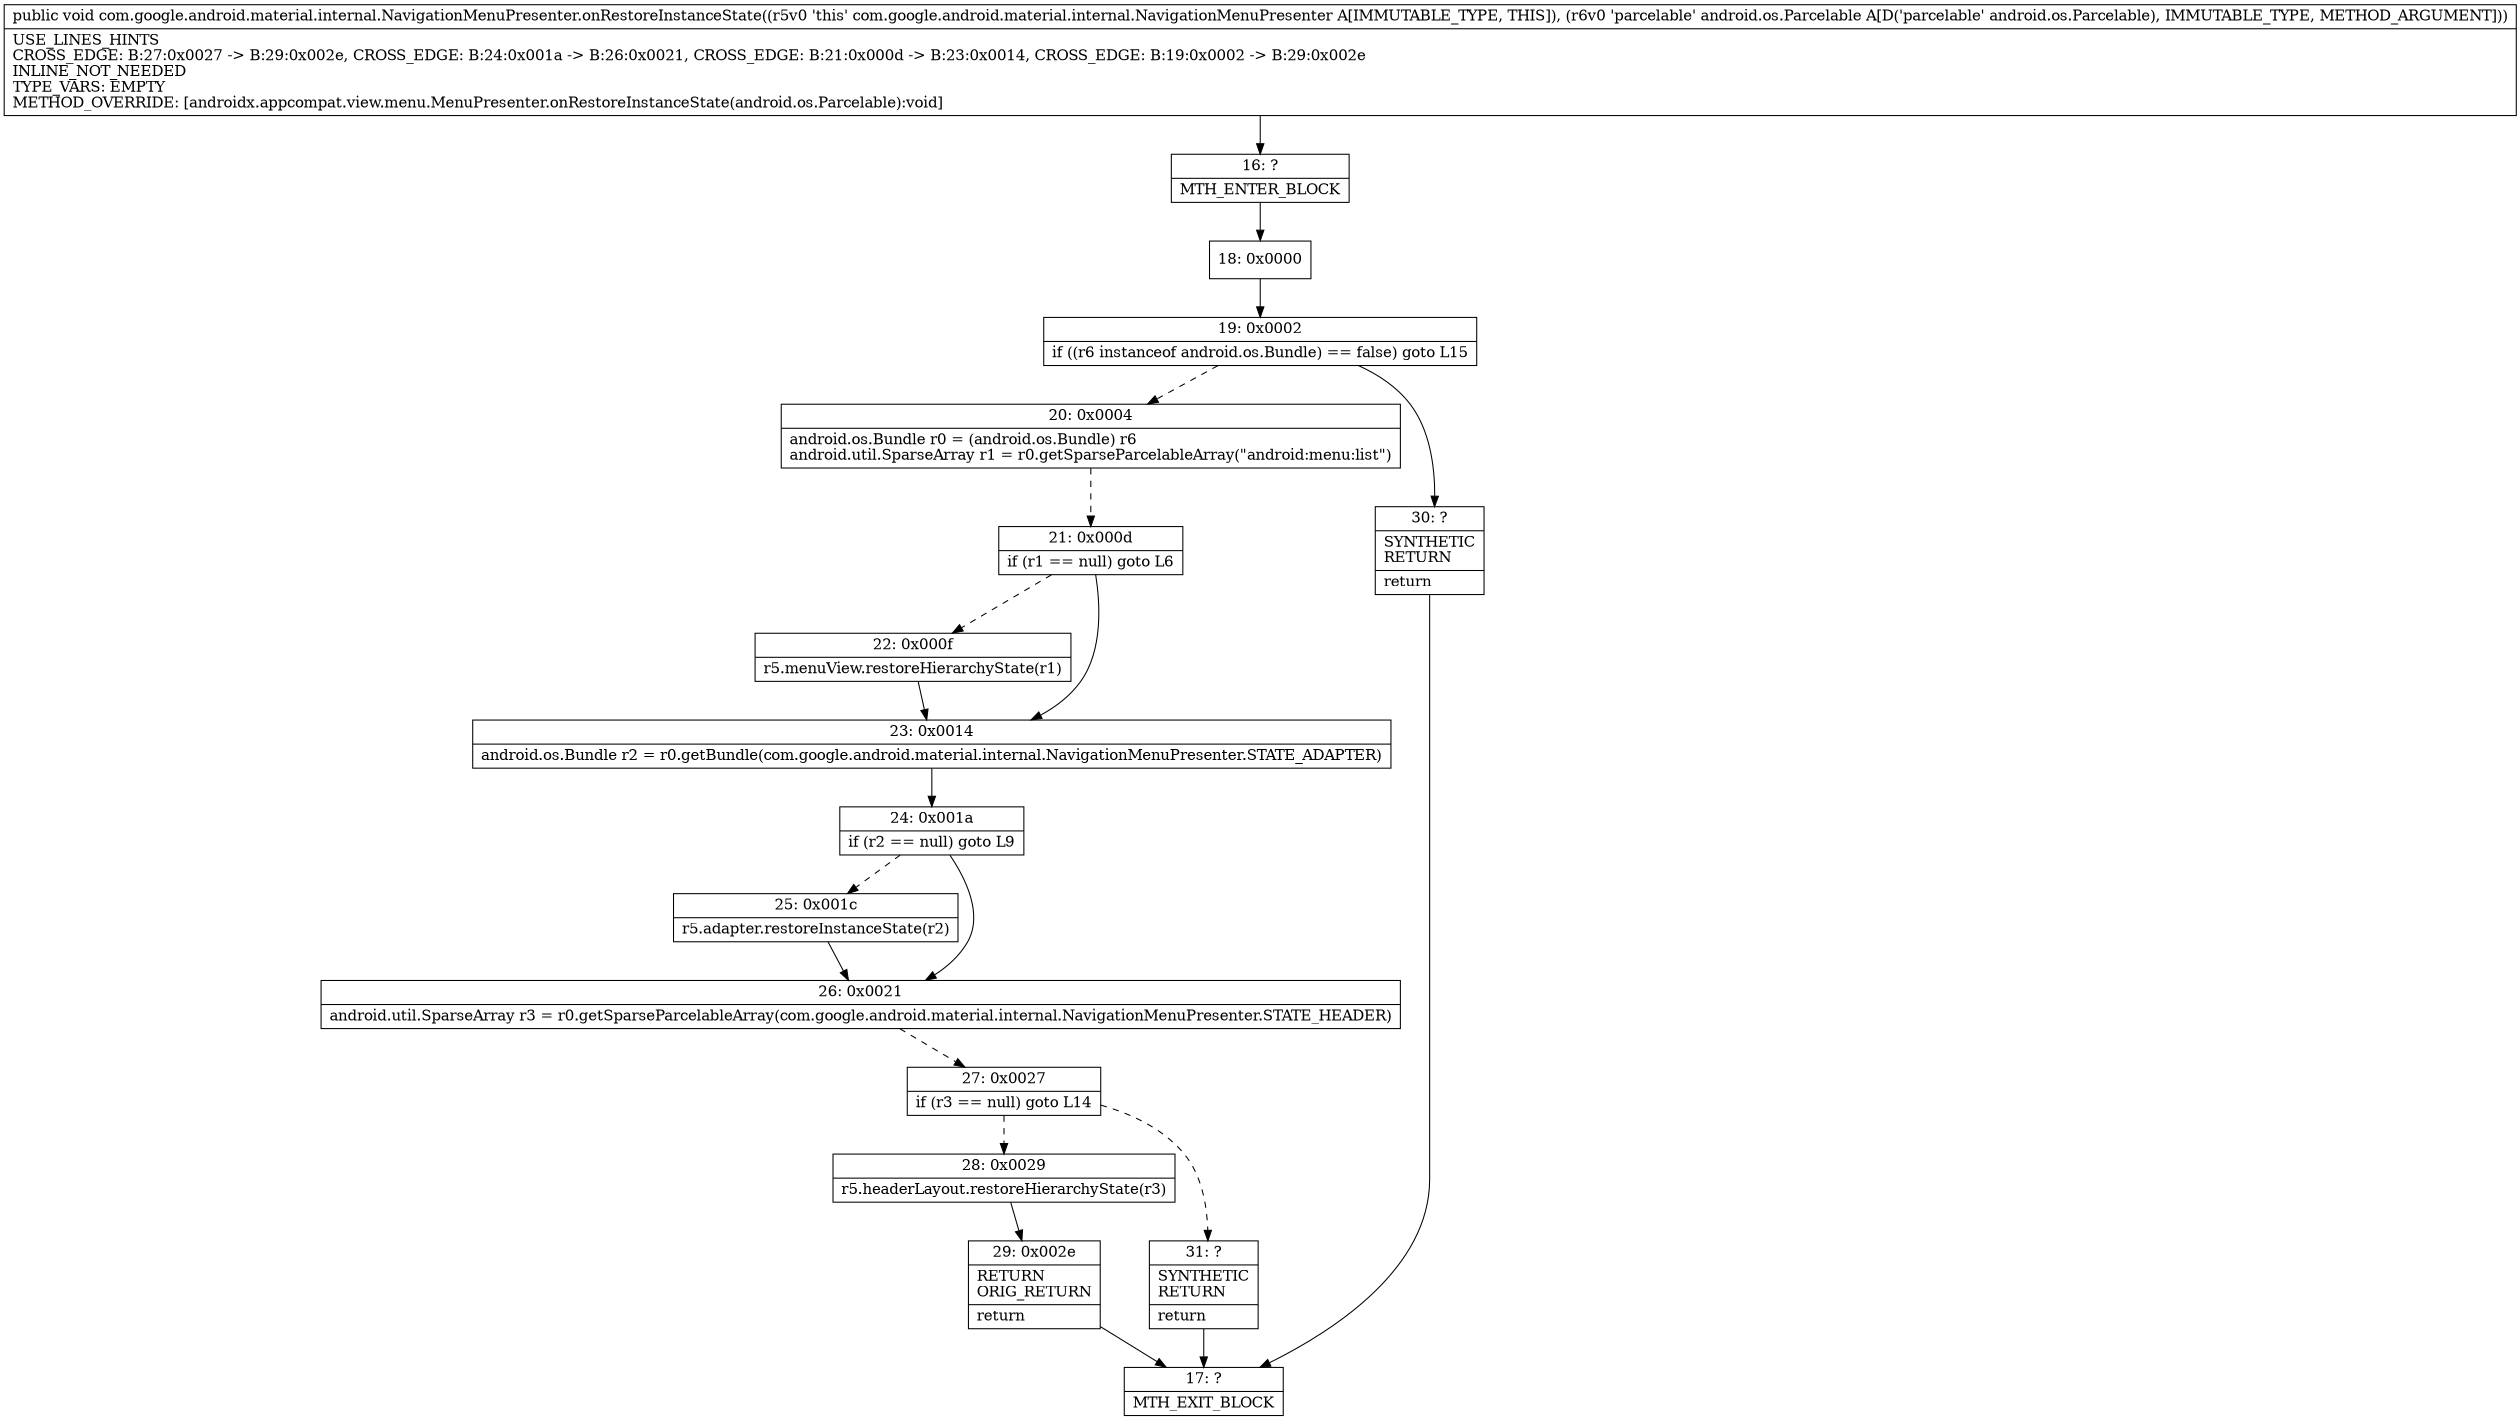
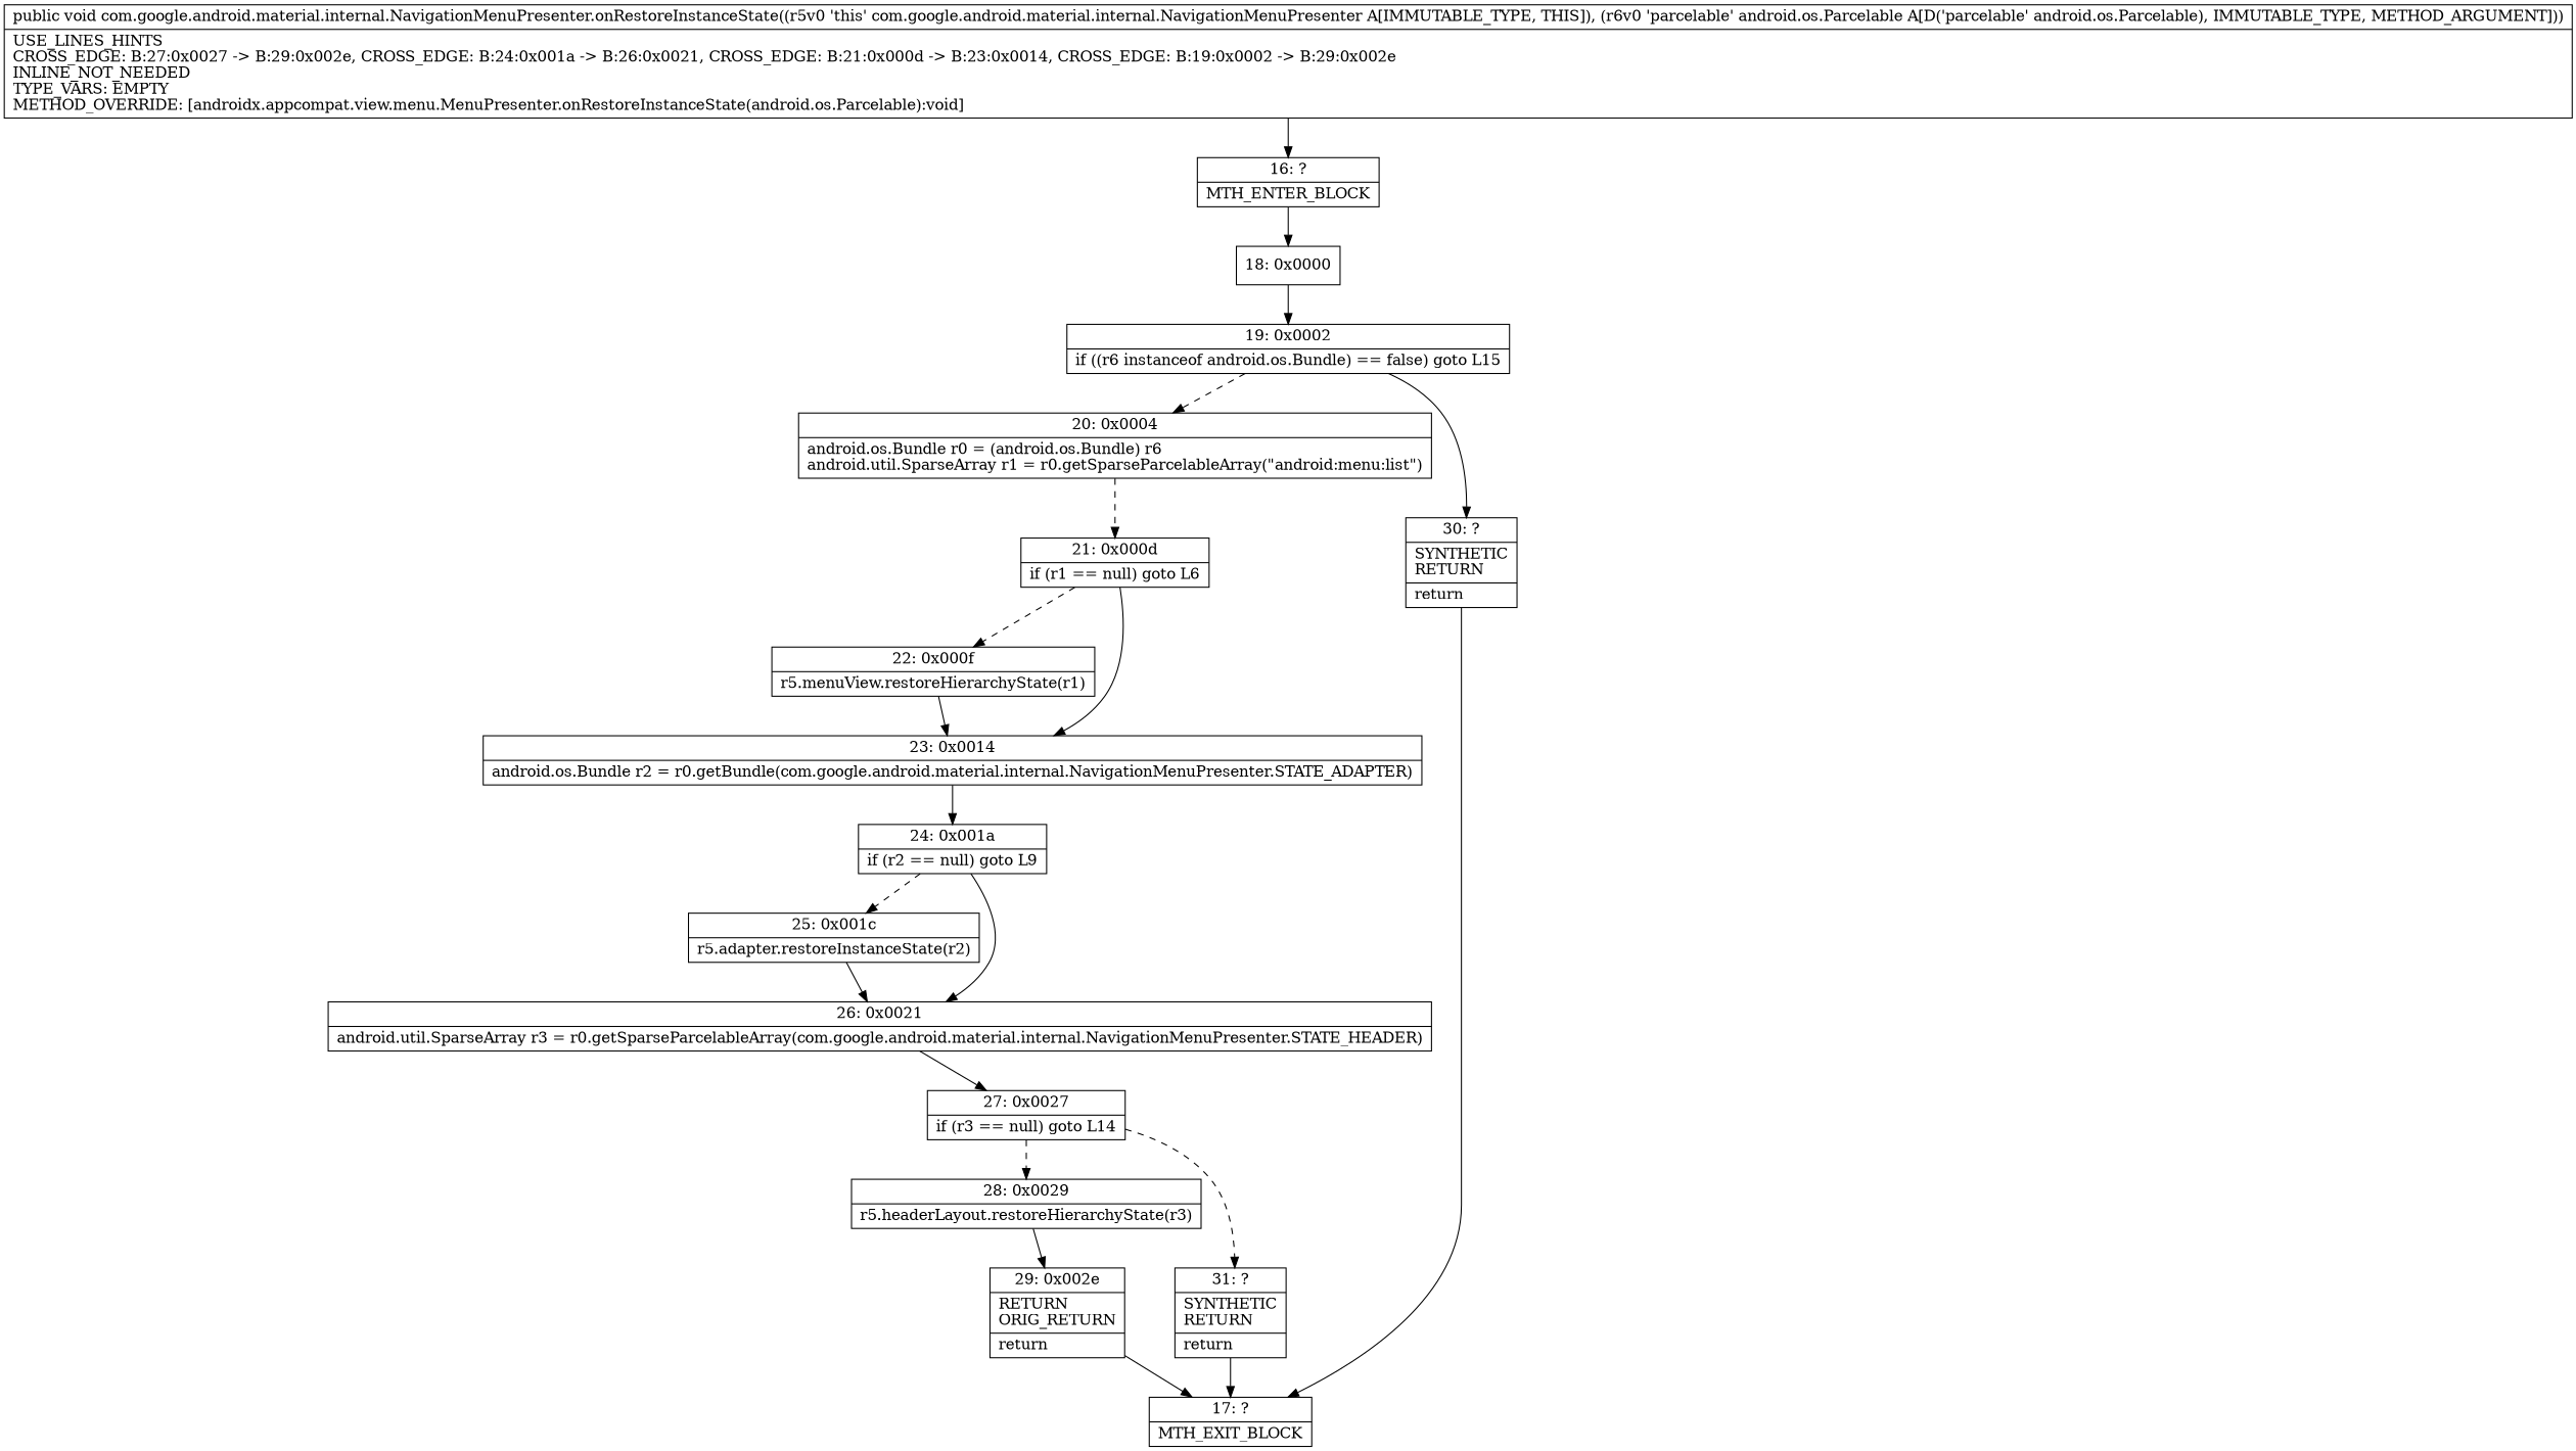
  digraph {
    node [shape=record]
    n1 [label="{16\:\ ?|MTH_ENTER_BLOCK\l}"]
    n2 [label="{18\:\ 0x0000}"]
    n3 [label="{19\:\ 0x0002|if ((r6 instanceof android.os.Bundle) == false) goto L15\l}"]
    n4 [label="{20\:\ 0x0004|android.os.Bundle r0 = (android.os.Bundle) r6\landroid.util.SparseArray r1 = r0.getSparseParcelableArray(\"android:menu:list\")\l}"]
    n5 [label="{30\:\ ?|SYNTHETIC\lRETURN\l|return\l}"]
    n6 [label="{21\:\ 0x000d|if (r1 == null) goto L6\l}"]
    n7 [label="{17\:\ ?|MTH_EXIT_BLOCK\l}"]
    n8 [label="{22\:\ 0x000f|r5.menuView.restoreHierarchyState(r1)\l}"]
    n9 [label="{23\:\ 0x0014|android.os.Bundle r2 = r0.getBundle(com.google.android.material.internal.NavigationMenuPresenter.STATE_ADAPTER)\l}"]
    n10 [label="{24\:\ 0x001a|if (r2 == null) goto L9\l}"]
    n11 [label="{25\:\ 0x001c|r5.adapter.restoreInstanceState(r2)\l}"]
    n12 [label="{26\:\ 0x0021|android.util.SparseArray r3 = r0.getSparseParcelableArray(com.google.android.material.internal.NavigationMenuPresenter.STATE_HEADER)\l}"]
    n13 [label="{27\:\ 0x0027|if (r3 == null) goto L14\l}"]
    n14 [label="{28\:\ 0x0029|r5.headerLayout.restoreHierarchyState(r3)\l}"]
    n15 [label="{31\:\ ?|SYNTHETIC\lRETURN\l|return\l}"]
    n16 [label="{29\:\ 0x002e|RETURN\lORIG_RETURN\l|return\l}"]
    n17 [label="{public void com.google.android.material.internal.NavigationMenuPresenter.onRestoreInstanceState((r5v0 'this' com.google.android.material.internal.NavigationMenuPresenter A[IMMUTABLE_TYPE, THIS]), (r6v0 'parcelable' android.os.Parcelable A[D('parcelable' android.os.Parcelable), IMMUTABLE_TYPE, METHOD_ARGUMENT]))  | USE_LINES_HINTS\lCROSS_EDGE: B:27:0x0027 \-\> B:29:0x002e, CROSS_EDGE: B:24:0x001a \-\> B:26:0x0021, CROSS_EDGE: B:21:0x000d \-\> B:23:0x0014, CROSS_EDGE: B:19:0x0002 \-\> B:29:0x002e\lINLINE_NOT_NEEDED\lTYPE_VARS: EMPTY\lMETHOD_OVERRIDE: [androidx.appcompat.view.menu.MenuPresenter.onRestoreInstanceState(android.os.Parcelable):void]\l}"]
    n1 -> n2
    n2 -> n3
    n3 -> n4 [style=dashed]
    n3 -> n5
    n4 -> n6 [style=dashed]
    n5 -> n7
    n6 -> n8 [style=dashed]
    n6 -> n9
    n8 -> n9
    n9 -> n10
    n10 -> n11 [style=dashed]
    n10 -> n12
    n11 -> n12
-   n12 -> n13 [style=dashed]
+   n12 -> n13
    n13 -> n14 [style=dashed]
    n13 -> n15 [style=dashed]
    n14 -> n16
    n15 -> n7
    n16 -> n7
    n17 -> n1
  }
